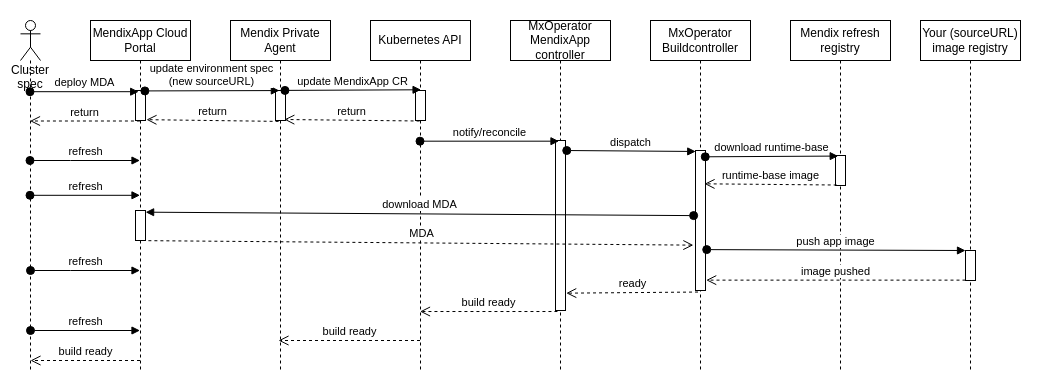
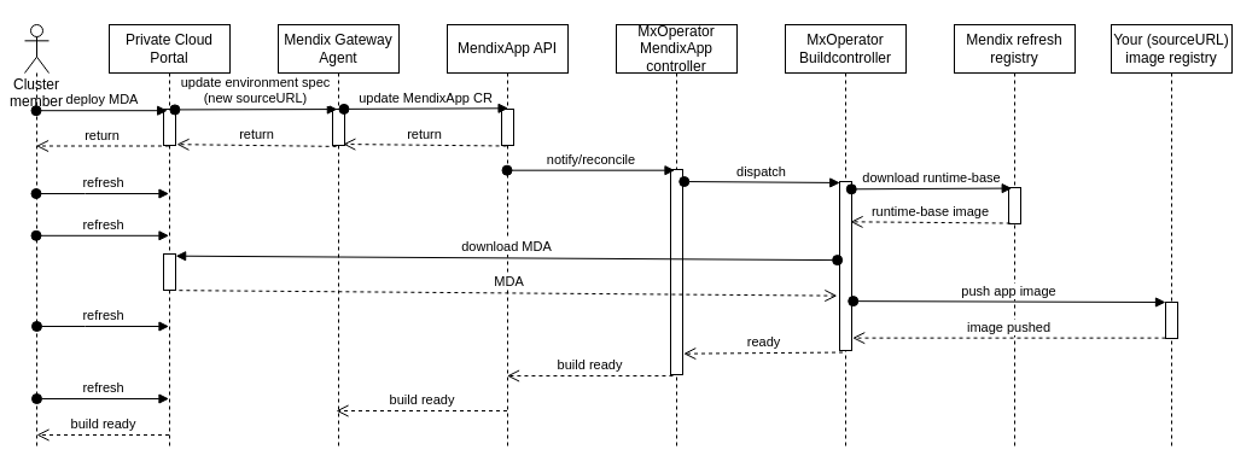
  <mxCell id="0" />
  <mxCell id="1" parent="0" />
- <mxCell id="2" value="Cluster spec" style="shape=umlLifeline;participant=umlActor;perimeter=lifelinePerimeter;whiteSpace=wrap;html=1;container=1;collapsible=0;recursiveResize=0;verticalAlign=top;spacingTop=36;outlineConnect=0;" vertex="1" parent="1"><mxGeometry x="20" y="20" width="20" height="350" as="geometry" /></mxCell>
+ <mxCell id="2" value="Cluster member" style="shape=umlLifeline;participant=umlActor;perimeter=lifelinePerimeter;whiteSpace=wrap;html=1;container=1;collapsible=0;recursiveResize=0;verticalAlign=top;spacingTop=36;outlineConnect=0;" vertex="1" parent="1"><mxGeometry x="20" y="20" width="20" height="350" as="geometry" /></mxCell>
  <mxCell id="3" value="build ready" style="html=1;verticalAlign=bottom;endArrow=open;dashed=1;endSize=8;rounded=0;" edge="1" parent="2" source="4"><mxGeometry relative="1" as="geometry"><mxPoint x="115.0" y="340" as="sourcePoint" /><mxPoint x="10" y="340" as="targetPoint" /></mxGeometry></mxCell>
- <mxCell id="4" value="MendixApp Cloud Portal" style="shape=umlLifeline;perimeter=lifelinePerimeter;whiteSpace=wrap;html=1;container=1;collapsible=0;recursiveResize=0;outlineConnect=0;" vertex="1" parent="1"><mxGeometry x="90" y="20" width="100" height="350" as="geometry" /></mxCell>
+ <mxCell id="4" value="Private Cloud Portal" style="shape=umlLifeline;perimeter=lifelinePerimeter;whiteSpace=wrap;html=1;container=1;collapsible=0;recursiveResize=0;outlineConnect=0;" vertex="1" parent="1"><mxGeometry x="90" y="20" width="100" height="350" as="geometry" /></mxCell>
  <mxCell id="5" value="" style="html=1;points=[];perimeter=orthogonalPerimeter;" vertex="1" parent="4"><mxGeometry x="45" y="70" width="10" height="30" as="geometry" /></mxCell>
  <mxCell id="6" value="" style="html=1;points=[];perimeter=orthogonalPerimeter;" vertex="1" parent="4"><mxGeometry x="45" y="190" width="10" height="30" as="geometry" /></mxCell>
- <mxCell id="7" value="Mendix Private Agent" style="shape=umlLifeline;perimeter=lifelinePerimeter;whiteSpace=wrap;html=1;container=1;collapsible=0;recursiveResize=0;outlineConnect=0;" vertex="1" parent="1"><mxGeometry x="230" y="20" width="100" height="350" as="geometry" /></mxCell>
+ <mxCell id="7" value="Mendix Gateway Agent" style="shape=umlLifeline;perimeter=lifelinePerimeter;whiteSpace=wrap;html=1;container=1;collapsible=0;recursiveResize=0;outlineConnect=0;" vertex="1" parent="1"><mxGeometry x="230" y="20" width="100" height="350" as="geometry" /></mxCell>
  <mxCell id="8" value="" style="html=1;points=[];perimeter=orthogonalPerimeter;" vertex="1" parent="7"><mxGeometry x="45" y="70" width="10" height="30" as="geometry" /></mxCell>
  <mxCell id="9" value="build ready" style="html=1;verticalAlign=bottom;endArrow=open;dashed=1;endSize=8;rounded=0;" edge="1" parent="7" source="10"><mxGeometry relative="1" as="geometry"><mxPoint x="185.0" y="320" as="sourcePoint" /><mxPoint x="48" y="320" as="targetPoint" /></mxGeometry></mxCell>
- <mxCell id="10" value="Kubernetes API" style="shape=umlLifeline;perimeter=lifelinePerimeter;whiteSpace=wrap;html=1;container=1;collapsible=0;recursiveResize=0;outlineConnect=0;" vertex="1" parent="1"><mxGeometry x="370" y="20" width="100" height="350" as="geometry" /></mxCell>
+ <mxCell id="10" value="MendixApp API" style="shape=umlLifeline;perimeter=lifelinePerimeter;whiteSpace=wrap;html=1;container=1;collapsible=0;recursiveResize=0;outlineConnect=0;" vertex="1" parent="1"><mxGeometry x="370" y="20" width="100" height="350" as="geometry" /></mxCell>
  <mxCell id="11" value="" style="html=1;points=[];perimeter=orthogonalPerimeter;" vertex="1" parent="10"><mxGeometry x="45" y="70" width="10" height="30" as="geometry" /></mxCell>
  <mxCell id="12" value="deploy MDA" style="html=1;verticalAlign=bottom;startArrow=oval;startFill=1;endArrow=block;startSize=8;rounded=0;entryX=0.319;entryY=0.04;entryDx=0;entryDy=0;entryPerimeter=0;" edge="1" parent="1" source="2" target="5"><mxGeometry width="60" relative="1" as="geometry"><mxPoint x="-40" y="220" as="sourcePoint" /><mxPoint x="20" y="220" as="targetPoint" /></mxGeometry></mxCell>
  <mxCell id="13" value="return" style="html=1;verticalAlign=bottom;endArrow=open;dashed=1;endSize=8;rounded=0;exitX=0.443;exitY=1.017;exitDx=0;exitDy=0;exitPerimeter=0;" edge="1" parent="1" source="5" target="2"><mxGeometry relative="1" as="geometry"><mxPoint x="100" y="310" as="sourcePoint" /><mxPoint x="20" y="310" as="targetPoint" /></mxGeometry></mxCell>
  <mxCell id="14" value="update environment spec&lt;br&gt;(new sourceURL)" style="html=1;verticalAlign=bottom;startArrow=oval;startFill=1;endArrow=block;startSize=8;rounded=0;entryX=0.386;entryY=0.002;entryDx=0;entryDy=0;entryPerimeter=0;exitX=0.938;exitY=0.014;exitDx=0;exitDy=0;exitPerimeter=0;" edge="1" parent="1" source="5" target="8"><mxGeometry width="60" relative="1" as="geometry"><mxPoint x="149.999" y="180" as="sourcePoint" /><mxPoint x="258.26" y="180" as="targetPoint" /></mxGeometry></mxCell>
  <mxCell id="15" value="update MendixApp CR" style="html=1;verticalAlign=bottom;startArrow=oval;startFill=1;endArrow=block;startSize=8;rounded=0;entryX=0.557;entryY=-0.024;entryDx=0;entryDy=0;entryPerimeter=0;exitX=0.944;exitY=-0.003;exitDx=0;exitDy=0;exitPerimeter=0;" edge="1" parent="1" source="8" target="11"><mxGeometry width="60" relative="1" as="geometry"><mxPoint x="340" y="150" as="sourcePoint" /><mxPoint x="288.86" y="100.06" as="targetPoint" /></mxGeometry></mxCell>
  <mxCell id="16" value="return" style="html=1;verticalAlign=bottom;endArrow=open;dashed=1;endSize=8;rounded=0;exitX=0.31;exitY=1.03;exitDx=0;exitDy=0;exitPerimeter=0;entryX=1.093;entryY=0.972;entryDx=0;entryDy=0;entryPerimeter=0;" edge="1" parent="1" source="8" target="5"><mxGeometry relative="1" as="geometry"><mxPoint x="149.43" y="130.51" as="sourcePoint" /><mxPoint x="39.929" y="130.51" as="targetPoint" /></mxGeometry></mxCell>
  <mxCell id="17" value="return" style="html=1;verticalAlign=bottom;endArrow=open;dashed=1;endSize=8;rounded=0;exitX=0.405;exitY=1.017;exitDx=0;exitDy=0;exitPerimeter=0;entryX=0.881;entryY=0.967;entryDx=0;entryDy=0;entryPerimeter=0;" edge="1" parent="1" source="11" target="8"><mxGeometry relative="1" as="geometry"><mxPoint x="370" y="200" as="sourcePoint" /><mxPoint x="260.499" y="200" as="targetPoint" /></mxGeometry></mxCell>
  <mxCell id="18" value="MxOperator MendixApp controller" style="shape=umlLifeline;perimeter=lifelinePerimeter;whiteSpace=wrap;html=1;container=1;collapsible=0;recursiveResize=0;outlineConnect=0;" vertex="1" parent="1"><mxGeometry x="510" y="20" width="100" height="350" as="geometry" /></mxCell>
  <mxCell id="19" value="" style="html=1;points=[];perimeter=orthogonalPerimeter;" vertex="1" parent="18"><mxGeometry x="45" y="120" width="10" height="170" as="geometry" /></mxCell>
  <mxCell id="20" value="notify/reconcile" style="html=1;verticalAlign=bottom;startArrow=oval;startFill=1;endArrow=block;startSize=8;rounded=0;entryX=0.348;entryY=0.004;entryDx=0;entryDy=0;entryPerimeter=0;" edge="1" parent="1" source="10" target="19"><mxGeometry width="60" relative="1" as="geometry"><mxPoint x="450" y="160" as="sourcePoint" /><mxPoint x="510" y="160" as="targetPoint" /></mxGeometry></mxCell>
  <mxCell id="21" value="MxOperator Buildcontroller" style="shape=umlLifeline;perimeter=lifelinePerimeter;whiteSpace=wrap;html=1;container=1;collapsible=0;recursiveResize=0;outlineConnect=0;" vertex="1" parent="1"><mxGeometry x="650" y="20" width="100" height="350" as="geometry" /></mxCell>
  <mxCell id="22" value="" style="html=1;points=[];perimeter=orthogonalPerimeter;" vertex="1" parent="21"><mxGeometry x="45" y="130" width="10" height="140" as="geometry" /></mxCell>
  <mxCell id="23" value="Mendix refresh registry" style="shape=umlLifeline;perimeter=lifelinePerimeter;whiteSpace=wrap;html=1;container=1;collapsible=0;recursiveResize=0;outlineConnect=0;" vertex="1" parent="1"><mxGeometry x="790" y="20" width="100" height="350" as="geometry" /></mxCell>
  <mxCell id="24" value="" style="html=1;points=[];perimeter=orthogonalPerimeter;" vertex="1" parent="23"><mxGeometry x="45" y="135" width="10" height="30" as="geometry" /></mxCell>
  <mxCell id="25" value="Your (sourceURL) image registry" style="shape=umlLifeline;perimeter=lifelinePerimeter;whiteSpace=wrap;html=1;container=1;collapsible=0;recursiveResize=0;outlineConnect=0;" vertex="1" parent="1"><mxGeometry x="920" y="20" width="100" height="350" as="geometry" /></mxCell>
  <mxCell id="26" value="" style="html=1;points=[];perimeter=orthogonalPerimeter;" vertex="1" parent="25"><mxGeometry x="45" y="230" width="10" height="30" as="geometry" /></mxCell>
  <mxCell id="27" value="dispatch" style="html=1;verticalAlign=bottom;startArrow=oval;startFill=1;endArrow=block;startSize=8;rounded=0;entryX=0.024;entryY=0.007;entryDx=0;entryDy=0;entryPerimeter=0;exitX=1.125;exitY=0.059;exitDx=0;exitDy=0;exitPerimeter=0;" edge="1" parent="1" source="19" target="22"><mxGeometry width="60" relative="1" as="geometry"><mxPoint x="520" y="330" as="sourcePoint" /><mxPoint x="580" y="330" as="targetPoint" /></mxGeometry></mxCell>
  <mxCell id="28" value="download runtime-base" style="html=1;verticalAlign=bottom;startArrow=oval;startFill=1;endArrow=block;startSize=8;rounded=0;exitX=0.976;exitY=0.045;exitDx=0;exitDy=0;exitPerimeter=0;entryX=0.271;entryY=0.019;entryDx=0;entryDy=0;entryPerimeter=0;" edge="1" parent="1" source="22" target="24"><mxGeometry width="60" relative="1" as="geometry"><mxPoint x="730" y="160" as="sourcePoint" /><mxPoint x="790" y="160" as="targetPoint" /></mxGeometry></mxCell>
  <mxCell id="29" value="runtime-base image" style="html=1;verticalAlign=bottom;endArrow=open;dashed=1;endSize=8;rounded=0;exitX=0.119;exitY=0.984;exitDx=0;exitDy=0;exitPerimeter=0;entryX=0.9;entryY=0.238;entryDx=0;entryDy=0;entryPerimeter=0;" edge="1" parent="1" source="24" target="22"><mxGeometry relative="1" as="geometry"><mxPoint x="820" y="200" as="sourcePoint" /><mxPoint x="740" y="200" as="targetPoint" /></mxGeometry></mxCell>
  <mxCell id="30" value="download MDA" style="html=1;verticalAlign=bottom;startArrow=oval;startFill=1;endArrow=block;startSize=8;rounded=0;exitX=-0.187;exitY=0.465;exitDx=0;exitDy=0;exitPerimeter=0;entryX=1.011;entryY=0.056;entryDx=0;entryDy=0;entryPerimeter=0;" edge="1" parent="1" source="22" target="6"><mxGeometry width="60" relative="1" as="geometry"><mxPoint x="580" y="340" as="sourcePoint" /><mxPoint x="140" y="210" as="targetPoint" /></mxGeometry></mxCell>
  <mxCell id="31" value="MDA" style="html=1;verticalAlign=bottom;endArrow=open;dashed=1;endSize=8;rounded=0;exitX=1.289;exitY=1.006;exitDx=0;exitDy=0;exitPerimeter=0;entryX=-0.211;entryY=0.676;entryDx=0;entryDy=0;entryPerimeter=0;" edge="1" parent="1" source="6" target="22"><mxGeometry relative="1" as="geometry"><mxPoint x="312.19" y="271.2" as="sourcePoint" /><mxPoint x="180" y="270" as="targetPoint" /></mxGeometry></mxCell>
  <mxCell id="32" value="push app image" style="html=1;verticalAlign=bottom;startArrow=oval;startFill=1;endArrow=block;startSize=8;rounded=0;exitX=1.122;exitY=0.708;exitDx=0;exitDy=0;exitPerimeter=0;" edge="1" parent="1" source="22" target="26"><mxGeometry width="60" relative="1" as="geometry"><mxPoint x="820" y="350" as="sourcePoint" /><mxPoint x="880" y="350" as="targetPoint" /></mxGeometry></mxCell>
  <mxCell id="33" value="image pushed" style="html=1;verticalAlign=bottom;endArrow=open;dashed=1;endSize=8;rounded=0;entryX=1.067;entryY=0.926;entryDx=0;entryDy=0;entryPerimeter=0;" edge="1" parent="1" source="26" target="22"><mxGeometry relative="1" as="geometry"><mxPoint x="820" y="370" as="sourcePoint" /><mxPoint x="740" y="370" as="targetPoint" /></mxGeometry></mxCell>
  <mxCell id="34" value="ready" style="html=1;verticalAlign=bottom;endArrow=open;dashed=1;endSize=8;rounded=0;exitX=0.252;exitY=1.011;exitDx=0;exitDy=0;exitPerimeter=0;entryX=1.071;entryY=0.898;entryDx=0;entryDy=0;entryPerimeter=0;" edge="1" parent="1" source="22" target="19"><mxGeometry relative="1" as="geometry"><mxPoint x="660" y="350" as="sourcePoint" /><mxPoint x="580" y="350" as="targetPoint" /></mxGeometry></mxCell>
  <mxCell id="35" value="build ready" style="html=1;verticalAlign=bottom;endArrow=open;dashed=1;endSize=8;rounded=0;exitX=0.195;exitY=1.006;exitDx=0;exitDy=0;exitPerimeter=0;" edge="1" parent="1" source="19" target="10"><mxGeometry relative="1" as="geometry"><mxPoint x="530" y="370" as="sourcePoint" /><mxPoint x="330" y="370" as="targetPoint" /></mxGeometry></mxCell>
  <mxCell id="36" value="refresh" style="html=1;verticalAlign=bottom;startArrow=oval;startFill=1;endArrow=block;startSize=8;rounded=0;" edge="1" parent="1" source="2" target="4"><mxGeometry width="60" relative="1" as="geometry"><mxPoint x="-80" y="200" as="sourcePoint" /><mxPoint x="-20" y="200" as="targetPoint" /><Array as="points"><mxPoint x="70" y="160" /></Array></mxGeometry></mxCell>
  <mxCell id="37" value="refresh" style="html=1;verticalAlign=bottom;startArrow=oval;startFill=1;endArrow=block;startSize=8;rounded=0;" edge="1" parent="1" source="2" target="4"><mxGeometry width="60" relative="1" as="geometry"><mxPoint x="35.6" y="194.8" as="sourcePoint" /><mxPoint x="100" y="195" as="targetPoint" /><Array as="points"><mxPoint x="75.5" y="194.8" /></Array></mxGeometry></mxCell>
  <mxCell id="38" value="refresh" style="html=1;verticalAlign=bottom;startArrow=oval;startFill=1;endArrow=block;startSize=8;rounded=0;" edge="1" parent="1" target="4"><mxGeometry width="60" relative="1" as="geometry"><mxPoint x="30" y="270" as="sourcePoint" /><mxPoint x="130" y="270" as="targetPoint" /><Array as="points"><mxPoint x="69.9" y="270" /></Array></mxGeometry></mxCell>
  <mxCell id="39" value="refresh" style="html=1;verticalAlign=bottom;startArrow=oval;startFill=1;endArrow=block;startSize=8;rounded=0;" edge="1" parent="1" target="4"><mxGeometry width="60" relative="1" as="geometry"><mxPoint x="30" y="330" as="sourcePoint" /><mxPoint x="99.4" y="330" as="targetPoint" /><Array as="points"><mxPoint x="29.9" y="330" /></Array></mxGeometry></mxCell>
